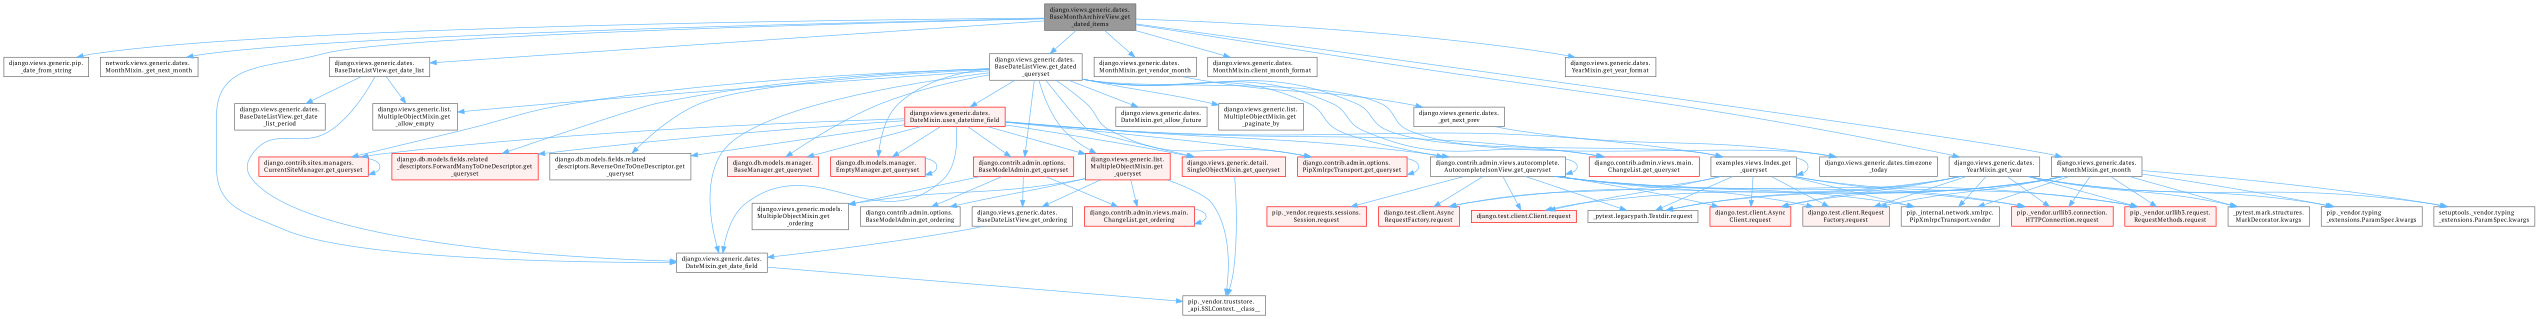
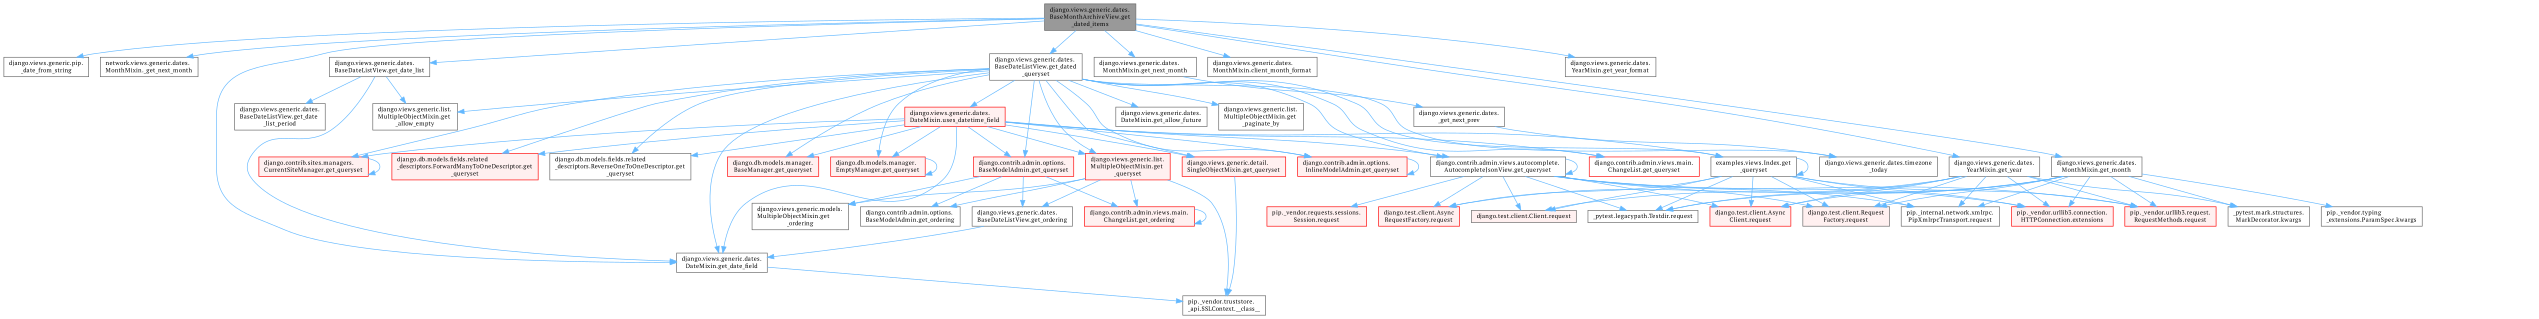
  digraph {
    fontname="PT Serif"
    rankdir=TB
    node [color=grey40 fillcolor=white fontname="PT Serif" fontsize=10 shape=box style=filled]
    edge [color=steelblue1 fontname="PT Serif" fontsize=10 labelfontname=Helvetica labelfontsize=10 style=solid]
    n1 [color=gray40 fillcolor=grey60 fontcolor=black height=0.2 label="django.views.generic.dates.\lBaseMonthArchiveView.get\l_dated_items" width=0.4]
    n2 [height=0.2 label="django.views.generic.pip.\l_date_from_string" width=0.4]
    n3 [height=0.2 label="network.views.generic.dates.\lMonthMixin._get_next_month" width=0.4]
    n4 [height=0.2 label="django.views.generic.dates.\lDateMixin.get_date_field" width=0.4]
    n5 [height=0.2 label="django.views.generic.dates.\lBaseDateListView.get_date_list" width=0.4]
    n6 [height=0.2 label="django.views.generic.dates.\lBaseDateListView.get_dated\l_queryset" width=0.4]
    n7 [height=0.2 label="django.views.generic.dates.\lMonthMixin.get_month" width=0.4]
    n8 [height=0.2 label="django.views.generic.dates.\lMonthMixin.client_month_format" width=0.4]
-   n9 [height=0.2 label="django.views.generic.dates.\lMonthMixin.get_vendor_month" width=0.4]
+   n9 [height=0.2 label="django.views.generic.dates.\lMonthMixin.get_next_month" width=0.4]
    n10 [height=0.2 label="django.views.generic.dates.\lYearMixin.get_year" width=0.4]
    n11 [height=0.2 label="django.views.generic.dates.\lYearMixin.get_year_format" width=0.4]
    n12 [height=0.2 label="pip._vendor.truststore.\l_api.SSLContext.__class__" width=0.4]
    n13 [height=0.2 label="django.views.generic.list.\lMultipleObjectMixin.get\l_allow_empty" width=0.4]
    n14 [height=0.2 label="django.views.generic.dates.\lBaseDateListView.get_date\l_list_period" width=0.4]
    n15 [height=0.2 label="django.views.generic.dates.\lDateMixin.get_allow_future" width=0.4]
    n16 [height=0.2 label="django.views.generic.list.\lMultipleObjectMixin.get\l_paginate_by" width=0.4]
    n17 [color=red fillcolor="#FFF0F0" height=0.2 label="django.contrib.admin.options.\lBaseModelAdmin.get_queryset" width=0.4]
-   n18 [color=red fillcolor="#FFF0F0" height=0.2 label="django.contrib.admin.options.\lPipXmlrpcTransport.get_queryset" width=0.4]
+   n18 [color=red fillcolor="#FFF0F0" height=0.2 label="django.contrib.admin.options.\lInlineModelAdmin.get_queryset" width=0.4]
    n19 [height=0.2 label="django.contrib.admin.views.autocomplete.\lAutocompleteJsonView.get_queryset" width=0.4]
    n20 [color=red height=0.2 label="django.contrib.admin.views.main.\lChangeList.get_queryset" width=0.4]
    n21 [color=red fillcolor="#FFF0F0" height=0.2 label="django.contrib.sites.managers.\lCurrentSiteManager.get_queryset" width=0.4]
    n22 [color=red fillcolor="#FFF0F0" height=0.2 label="django.db.models.fields.related\l_descriptors.ForwardManyToOneDescriptor.get\l_queryset" width=0.4]
    n23 [height=0.2 label="django.db.models.fields.related\l_descriptors.ReverseOneToOneDescriptor.get\l_queryset" width=0.4]
    n24 [color=red fillcolor="#FFF0F0" height=0.2 label="django.db.models.manager.\lBaseManager.get_queryset" width=0.4]
    n25 [color=red fillcolor="#FFF0F0" height=0.2 label="django.db.models.manager.\lEmptyManager.get_queryset" width=0.4]
    n26 [color=red fillcolor="#FFF0F0" height=0.2 label="django.views.generic.detail.\lSingleObjectMixin.get_queryset" width=0.4]
    n27 [color=red fillcolor="#FFF0F0" height=0.2 label="django.views.generic.list.\lMultipleObjectMixin.get\l_queryset" width=0.4]
    n28 [height=0.2 label="examples.views.Index.get\l_queryset" width=0.4]
    n29 [height=0.2 label="django.views.generic.dates.timezone\l_today" width=0.4]
    n30 [color=red fillcolor="#FFF0F0" height=0.2 label="django.views.generic.dates.\lDateMixin.uses_datetime_field" width=0.4]
    n31 [height=0.2 label="_pytest.legacypath.Testdir.request" width=0.4]
    n32 [color=red fillcolor="#FFF0F0" height=0.2 label="django.test.client.Async\lClient.request" width=0.4]
-   n33 [color=red fillcolor="#FFF0F0" height=0.2 label="django.test.client.Client.request" width=0.4]
+   n33 [fillcolor="#FFF0F0" height=0.2 label="django.test.client.Client.request" width=0.4]
    n34 [fillcolor="#FFF0F0" height=0.2 label="django.test.client.Request\lFactory.request" width=0.4]
-   n35 [height=0.2 label="pip._internal.network.xmlrpc.\lPipXmlrpcTransport.vendor" width=0.4]
-   n36 [color=red fillcolor="#FFF0F0" height=0.2 label="pip._vendor.urllib3.connection.\lHTTPConnection.request" width=0.4]
+   n35 [height=0.2 label="pip._internal.network.xmlrpc.\lPipXmlrpcTransport.request" width=0.4]
+   n36 [color=red fillcolor="#FFF0F0" height=0.2 label="pip._vendor.urllib3.connection.\lHTTPConnection.extensions" width=0.4]
    n37 [color=red fillcolor="#FFF0F0" height=0.2 label="pip._vendor.urllib3.request.\lRequestMethods.request" width=0.4]
    n38 [height=0.2 label="_pytest.mark.structures.\lMarkDecorator.kwargs" width=0.4]
    n39 [height=0.2 label="pip._vendor.typing\l_extensions.ParamSpec.kwargs" width=0.4]
-   n40 [height=0.2 label="setuptools._vendor.typing\l_extensions.ParamSpec.kwargs" width=0.4]
    n41 [height=0.2 label="django.views.generic.dates.\l_get_next_prev" width=0.4]
    n42 [color=red fillcolor="#FFF0F0" height=0.2 label="django.test.client.Async\lRequestFactory.request" width=0.4]
    n43 [height=0.2 label="django.contrib.admin.options.\lBaseModelAdmin.get_ordering" width=0.4]
    n44 [color=red fillcolor="#FFF0F0" height=0.2 label="django.contrib.admin.views.main.\lChangeList.get_ordering" width=0.4]
    n45 [height=0.2 label="django.views.generic.dates.\lBaseDateListView.get_ordering" width=0.4]
    n46 [height=0.2 label="django.views.generic.models.\lMultipleObjectMixin.get\l_ordering" width=0.4]
    n47 [color=red fillcolor="#FFF0F0" height=0.2 label="pip._vendor.requests.sessions.\lSession.request" width=0.4]
    n1 -> n2
    n1 -> n3
    n1 -> n4
    n1 -> n5
    n1 -> n6
    n1 -> n7
    n1 -> n8
    n1 -> n9
    n1 -> n10
    n1 -> n11
    n4 -> n12
    n5 -> n4
    n5 -> n13
    n5 -> n14
    n6 -> n4
    n6 -> n13
    n6 -> n15
    n6 -> n16
    n6 -> n17
    n6 -> n18
    n6 -> n19
    n6 -> n20
    n6 -> n21
    n6 -> n22
    n6 -> n23
    n6 -> n24
    n6 -> n25
    n6 -> n26
    n6 -> n27
    n6 -> n28
    n6 -> n29
    n6 -> n30
    n7 -> n31
    n7 -> n32
    n7 -> n33
    n7 -> n34
    n7 -> n35
    n7 -> n36
    n7 -> n37
    n7 -> n38
    n7 -> n39
-   n7 -> n40
    n9 -> n41
    n10 -> n31
    n10 -> n32
    n10 -> n34
    n10 -> n35
    n10 -> n36
    n10 -> n37
    n10 -> n38
-   n10 -> n39
-   n10 -> n40
    n10 -> n42
    n17 -> n43
    n17 -> n44
    n17 -> n45
    n17 -> n46
    n18 -> n18
    n19 -> n19
    n19 -> n31
    n19 -> n32
    n19 -> n33
    n19 -> n34
    n19 -> n35
    n19 -> n36
    n19 -> n37
    n19 -> n42
    n19 -> n47
    n21 -> n21
    n25 -> n25
    n26 -> n12
    n27 -> n12
    n27 -> n43
    n27 -> n44
    n27 -> n45
    n27 -> n46
    n28 -> n28
    n28 -> n31
    n28 -> n32
    n28 -> n33
    n28 -> n34
    n28 -> n35
    n28 -> n36
    n28 -> n37
    n28 -> n42
    n30 -> n4
    n30 -> n17
    n30 -> n18
    n30 -> n19
    n30 -> n20
    n30 -> n21
    n30 -> n22
    n30 -> n23
    n30 -> n24
    n30 -> n25
    n30 -> n26
    n30 -> n27
    n30 -> n28
    n41 -> n29
    n44 -> n44
    n45 -> n4
  }
